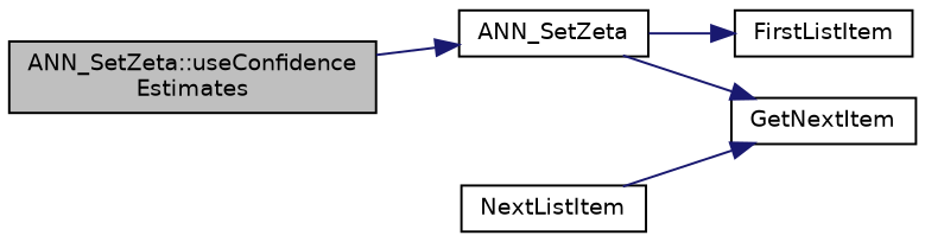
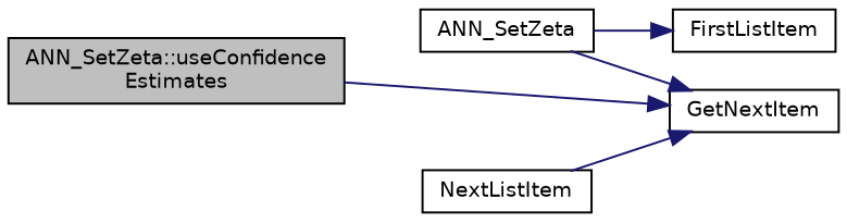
  digraph {
    rankdir=LR
    node [color=black fillcolor=white fontname=Helvetica fontsize=10 shape=record style=filled]
    edge [color=midnightblue fontname=Helvetica fontsize=10 labelfontname=Helvetica labelfontsize=10 style=solid]
    n1 [fillcolor=grey75 fontcolor=black height=0.2 label="ANN_SetZeta::useConfidence\lEstimates" width=0.4]
    n2 [height=0.2 label=ANN_SetZeta width=0.4]
    n3 [height=0.2 label=FirstListItem width=0.4]
    n4 [height=0.2 label=GetNextItem width=0.4]
    n5 [height=0.2 label=NextListItem width=0.4]
-   n1 -> n2
+   n1 -> n4
    n2 -> n3
    n2 -> n4
    n5 -> n4
  }
